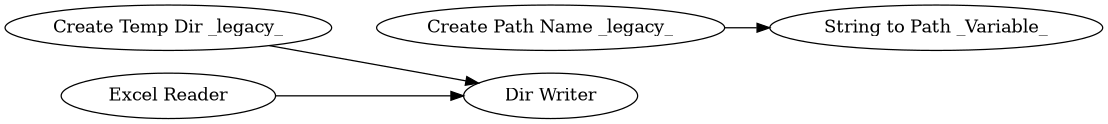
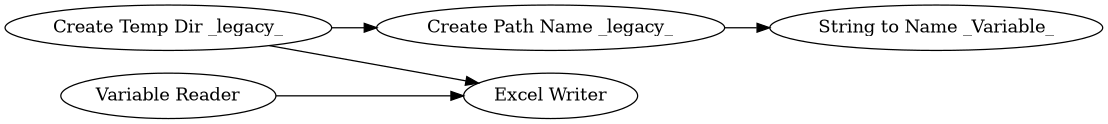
  digraph {
    rankdir=LR
    n1 [label="Create Temp Dir _legacy_"]
    n2 [label="Create Path Name _legacy_"]
-   n3 [label="Dir Writer"]
-   n4 [label="String to Path _Variable_"]
-   n5 [label="Excel Reader"]
+   n3 [label="Excel Writer"]
+   n4 [label="String to Name _Variable_"]
+   n5 [label="Variable Reader"]
+   n1 -> n2
    n1 -> n3
    n2 -> n4
    n5 -> n3
  }
